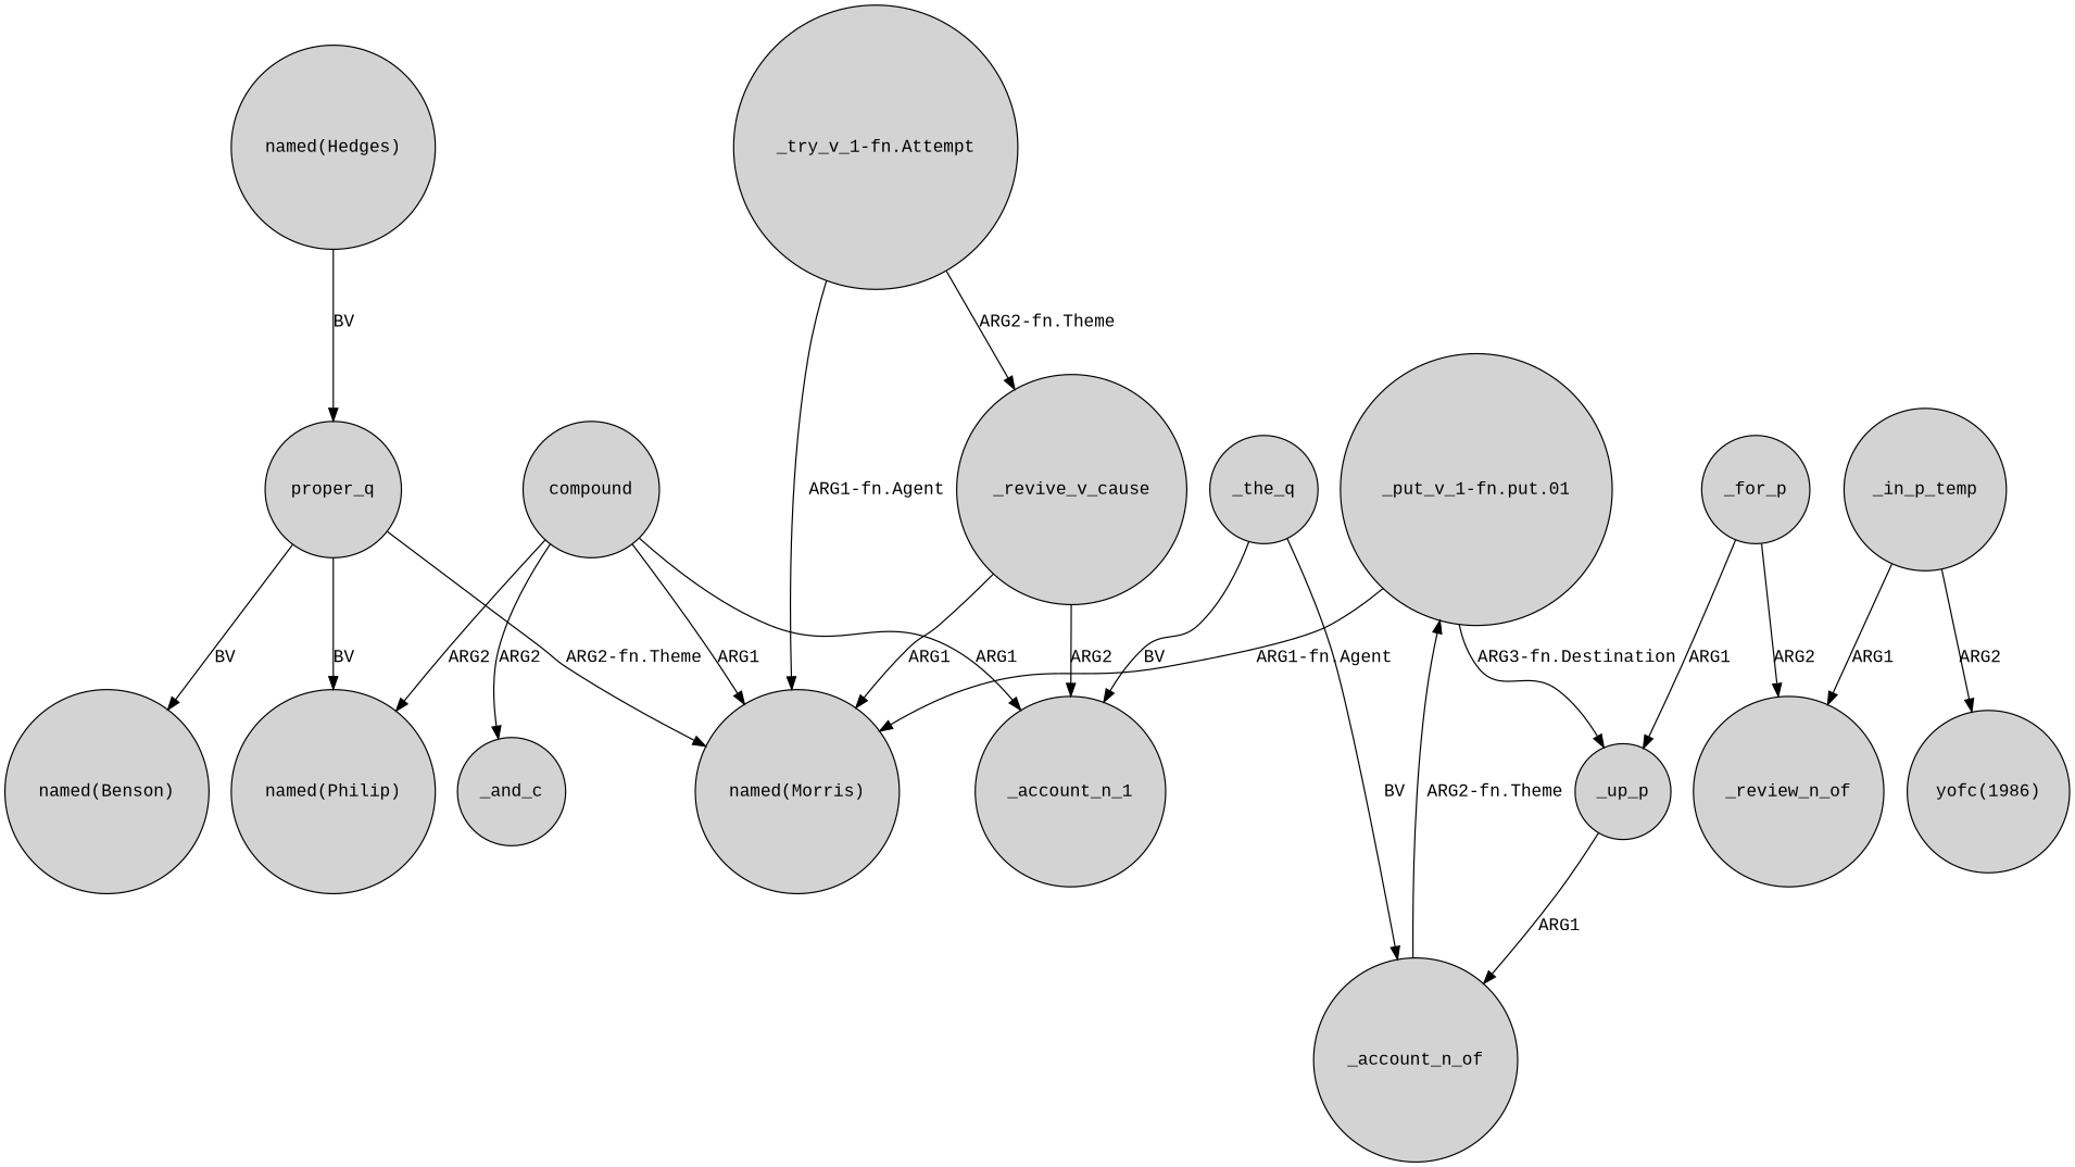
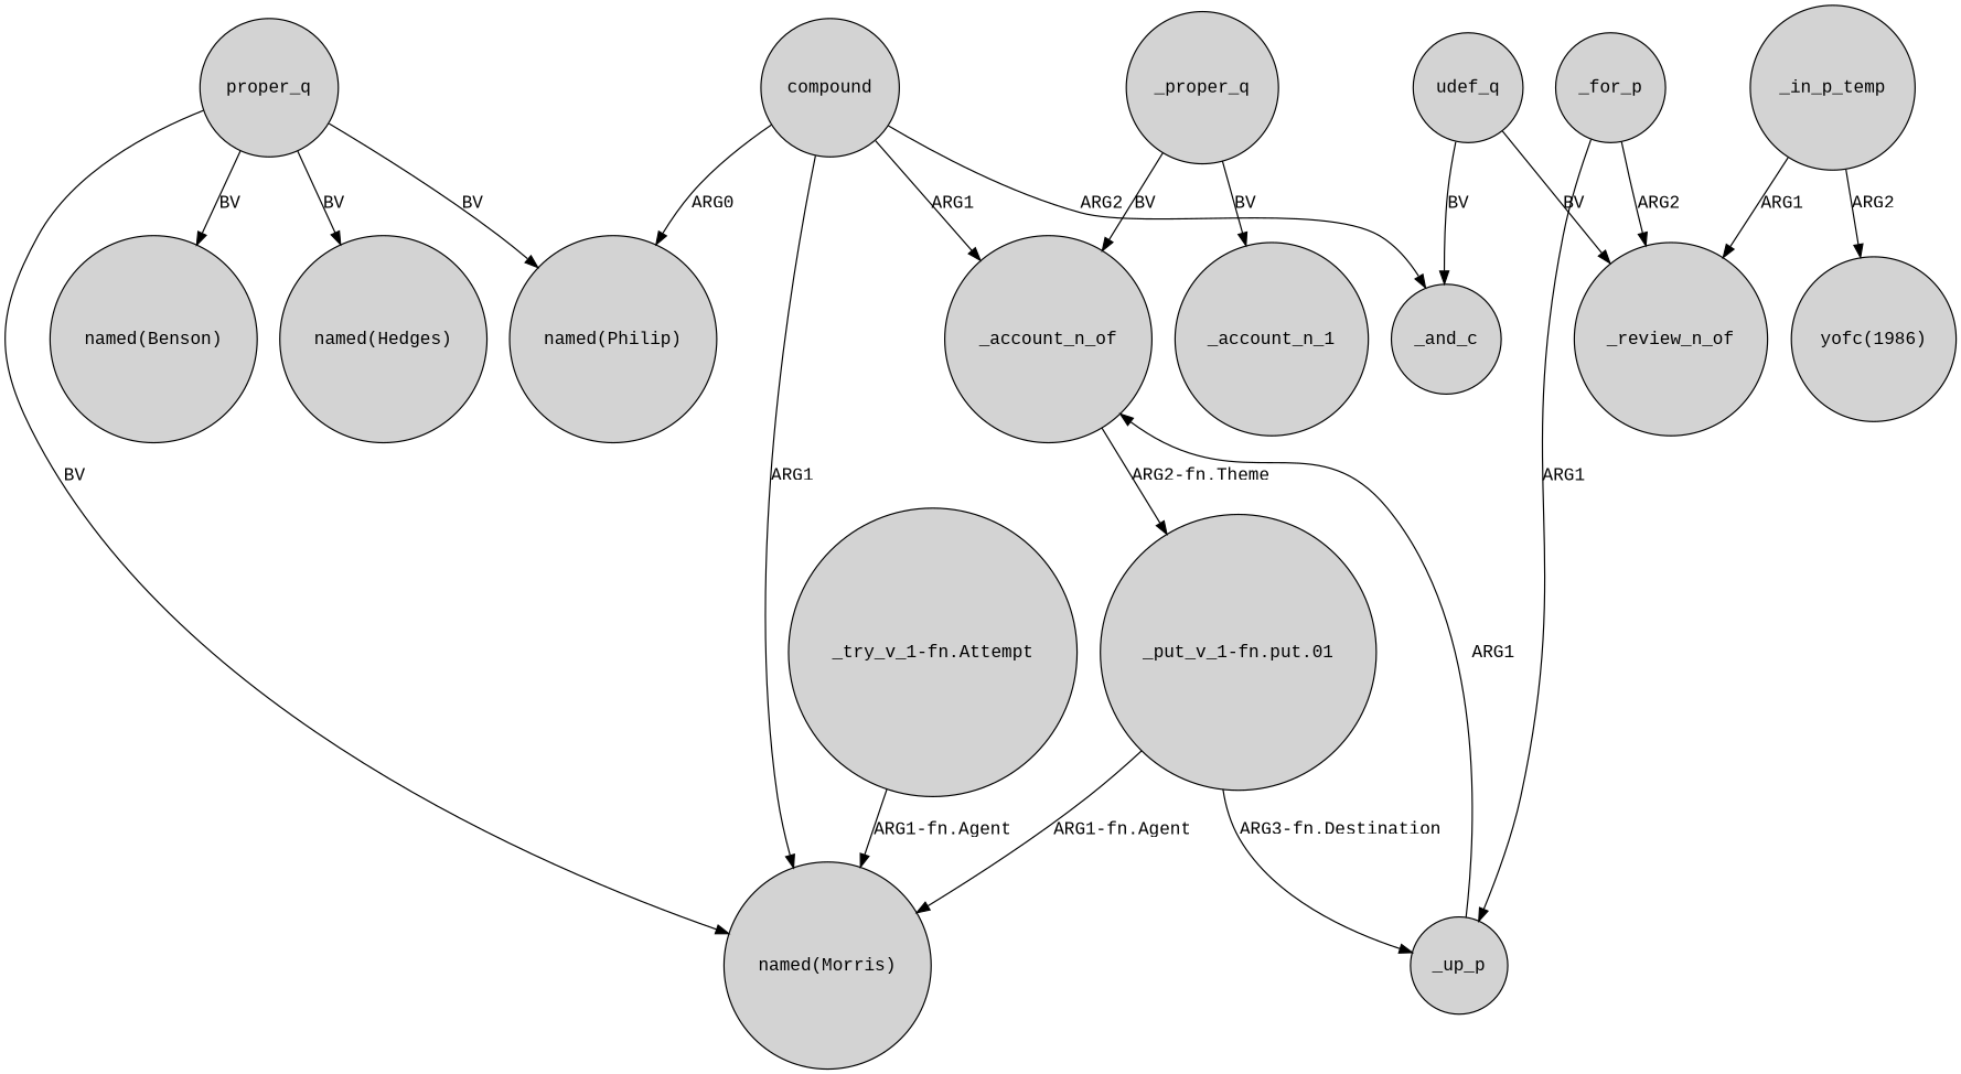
  digraph {
    fontname="Liberation Mono"
    node [fontname="Liberation Mono" shape=circle style=filled]
    edge [fontname="Liberation Mono"]
    proper_q
    "named(Benson)"
    "named(Philip)"
    "named(Morris)"
    "named(Hedges)"
    _in_p_temp
    "yofc(1986)"
    _review_n_of
    "_put_v_1-fn.put.01"
    _up_p
    _account_n_of
-   _the_q
+   _the_q [label=_proper_q]
    n13 [label=_account_n_1]
    "_try_v_1-fn.Attempt"
-   _revive_v_cause
    compound
    _and_c
+   udef_q
    _for_p
    proper_q -> "named(Benson)" [label=BV]
    proper_q -> "named(Philip)" [label=BV]
-   proper_q -> "named(Morris)" [label="ARG2-fn.Theme"]
-   "named(Hedges)" -> proper_q [label=BV]
+   proper_q -> "named(Morris)" [label=BV]
+   proper_q -> "named(Hedges)" [label=BV]
    _in_p_temp -> "yofc(1986)" [label=ARG2]
    _in_p_temp -> _review_n_of [label=ARG1]
    "_put_v_1-fn.put.01" -> "named(Morris)" [label="ARG1-fn.Agent"]
    "_put_v_1-fn.put.01" -> _up_p [label="ARG3-fn.Destination"]
    _up_p -> _account_n_of [label=ARG1]
    _account_n_of -> "_put_v_1-fn.put.01" [label="ARG2-fn.Theme"]
    _the_q -> _account_n_of [label=BV]
    _the_q -> n13 [label=BV]
    "_try_v_1-fn.Attempt" -> "named(Morris)" [label="ARG1-fn.Agent"]
-   "_try_v_1-fn.Attempt" -> _revive_v_cause [label="ARG2-fn.Theme"]
-   _revive_v_cause -> "named(Morris)" [label=ARG1]
-   _revive_v_cause -> n13 [label=ARG2]
-   compound -> "named(Philip)" [label=ARG2]
+   compound -> "named(Philip)" [label=ARG0]
    compound -> "named(Morris)" [label=ARG1]
-   compound -> n13 [label=ARG1]
+   compound -> _account_n_of [label=ARG1]
    compound -> _and_c [label=ARG2]
+   udef_q -> _review_n_of [label=BV]
+   udef_q -> _and_c [label=BV]
    _for_p -> _review_n_of [label=ARG2]
    _for_p -> _up_p [label=ARG1]
  }
